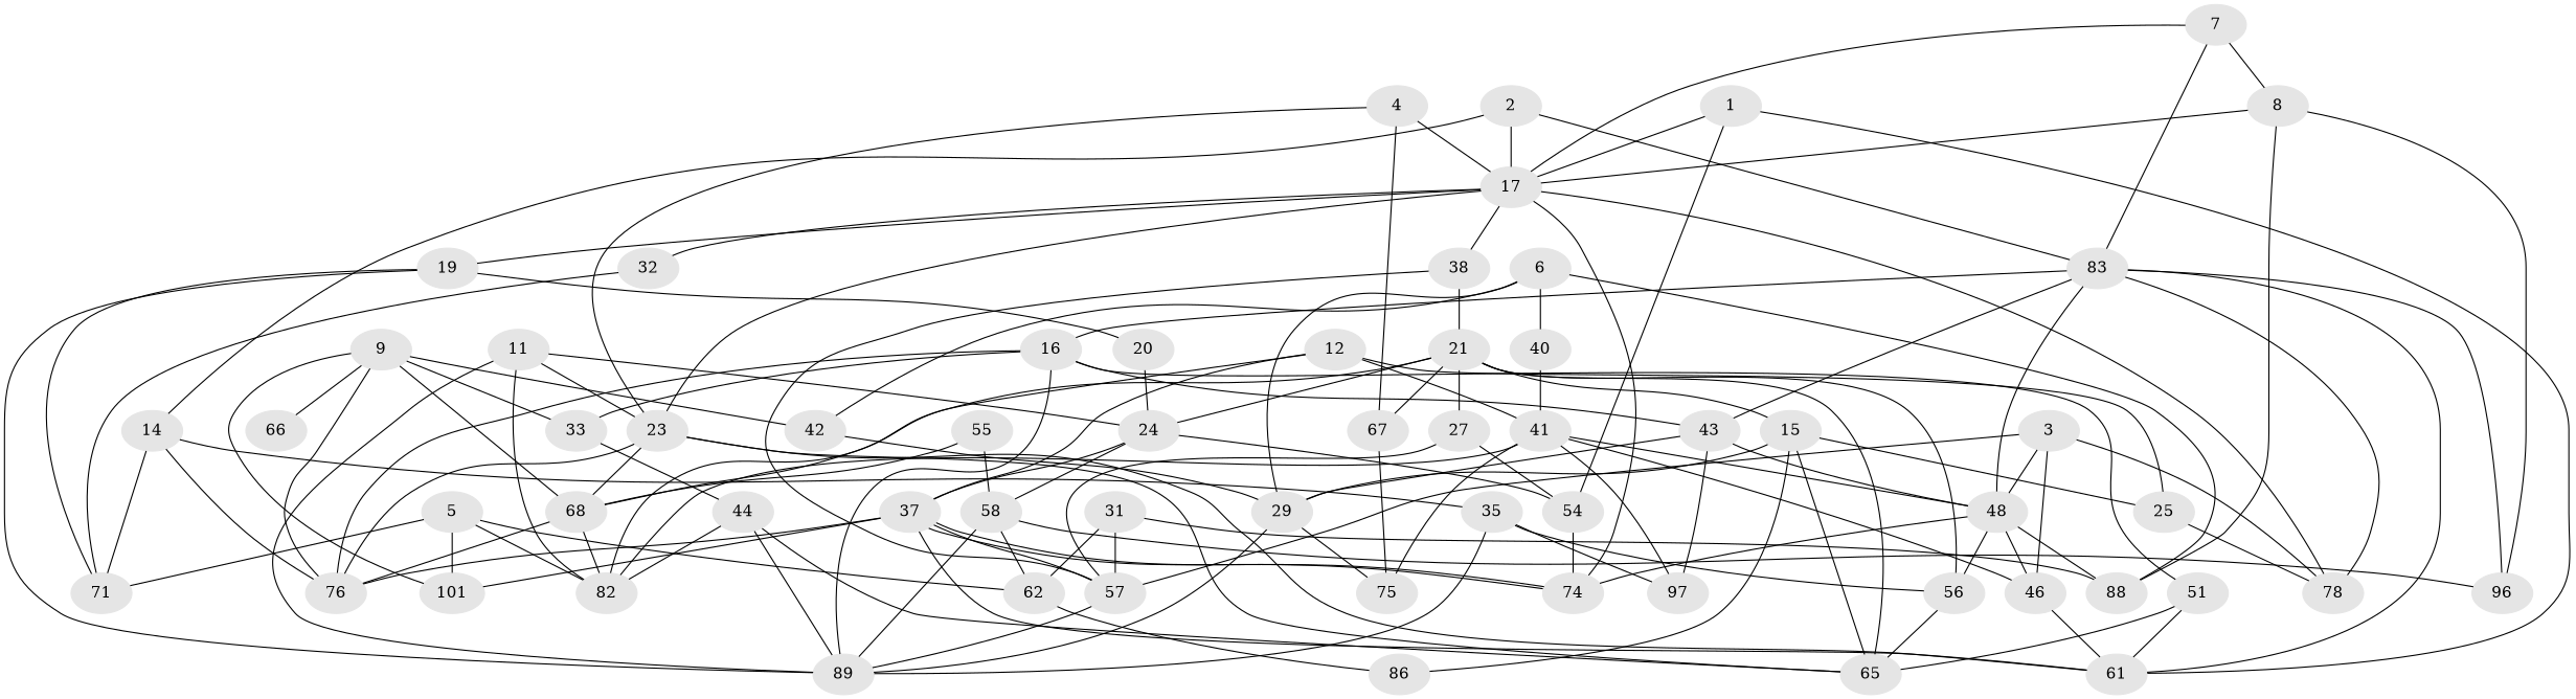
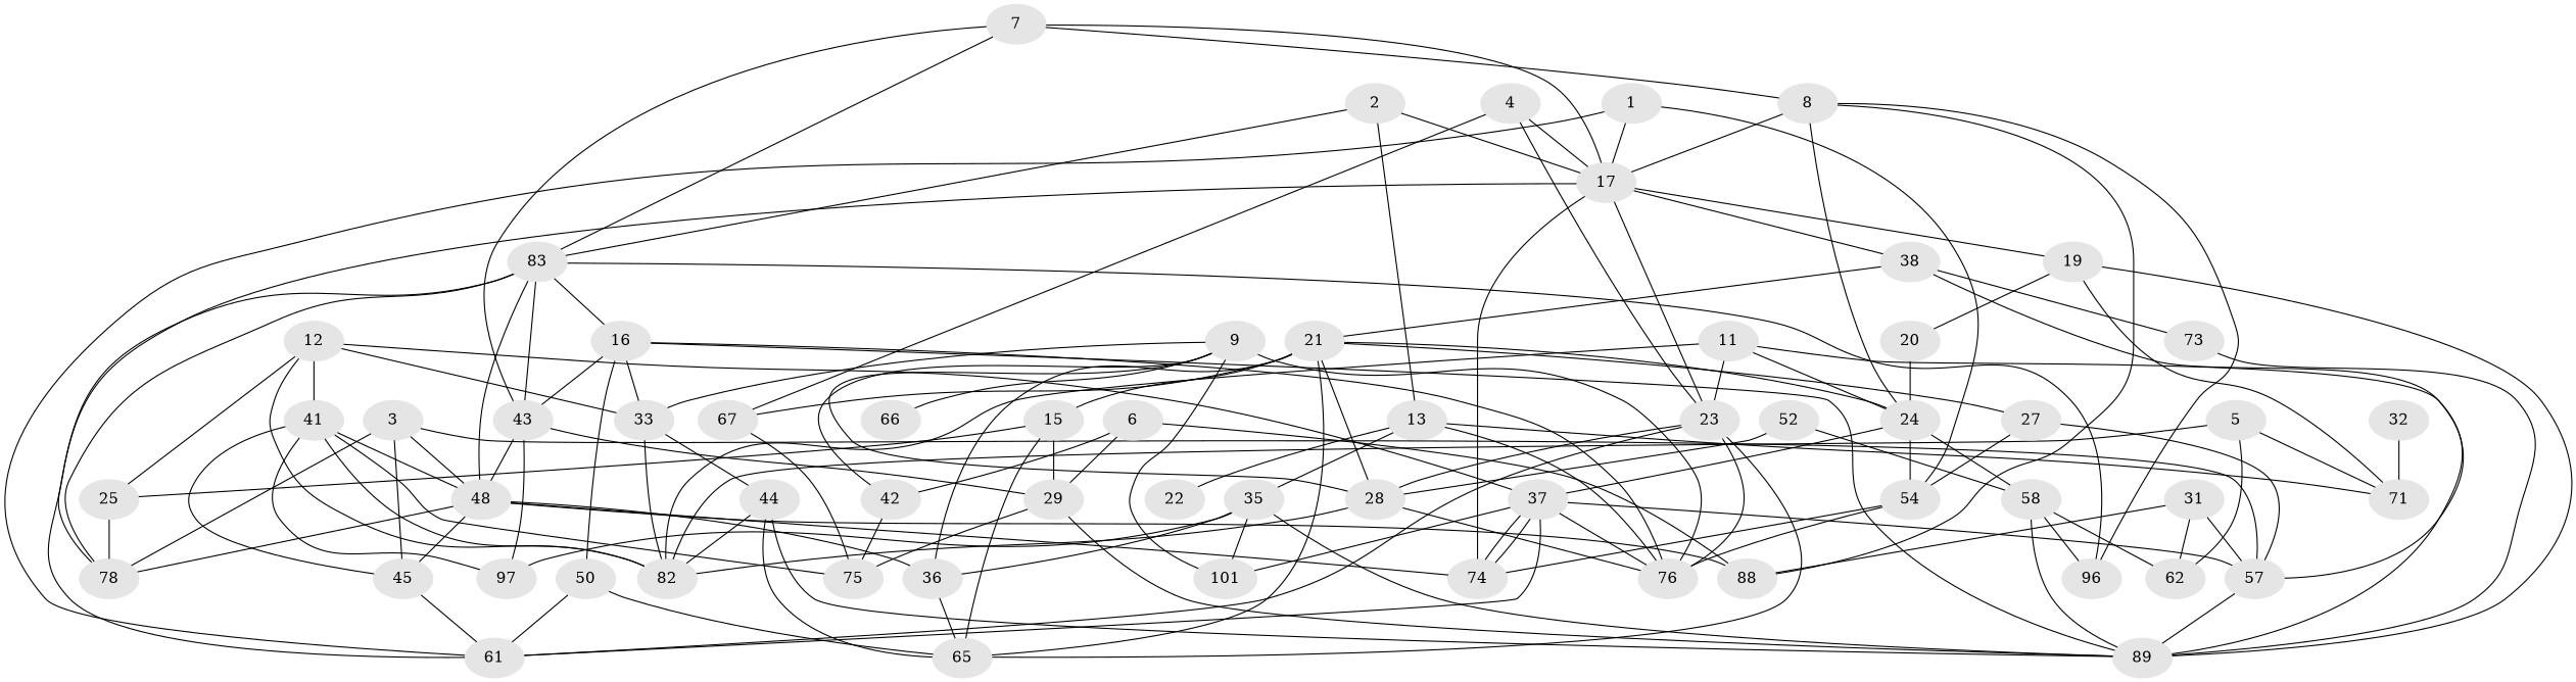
  graph {
    node [color=gray90 style=filled]
    17 [super="+29"]
    78 [super="+98"]
    23 [super="+31"]
    n4 [label=38]
    19 [super="+34"]
    32
    74
    1
    54 [super="+95"]
    n10 [label=61 super="+79"]
    76 [super="+100"]
    n12 [label=83 super="+39"]
    43 [super="+45"]
    48 [super="+64"]
    n15 [label=96]
    16 [super="+38"]
    2
-   14 [super="+53"]
+   14 [super="+53" label=13]
    71 [super="+80"]
+   22 [super="+25"]
    35 [super="+84"]
    n22 [label=29 super="+72"]
    97
    3
-   46
+   46 [label=45]
    n26 [label=57 super="+60"]
    88
-   56
+   56 [label=36]
    n29 [label=89 super="+90"]
    4
    67
-   28 [super="+77" label=68]
+   28 [super="+77"]
    65 [super="+87"]
    75
    5 [super="+85"]
    62
    82 [super="+91"]
    101
    24 [super="+93"]
    37 [super="+99"]
    58 [super="+63"]
-   86
    6 [super="+68"]
-   40
    42
    41 [super="+47"]
    7 [super="+83"]
    8 [super="+51"]
    9 [super="+70"]
    66
    33 [super="+61"]
    44
    11 [super="+36"]
    12 [super="+96"]
    n55 [label=25]
    15
-   50 [label=51]
+   50
    21 [super="+57"]
+   73
    20
    27
    n62 [label=31 super="+89"]
-   55
+   55 [label=52]
    17 -- 78
    17 -- 23
    17 -- n4
    17 -- 19
-   17 -- 32
    17 -- 74
    23 -- n10
    23 -- 76
    23 -- 28
    23 -- 65
    n4 -- n26
    n4 -- 21
+   n4 -- 73
    19 -- 71
    19 -- n29
    19 -- 20
    32 -- 71
    1 -- 17
    1 -- 54
    1 -- n10
    54 -- 74
+   54 -- 76
    n12 -- 78
    n12 -- n10
    n12 -- 43
    n12 -- 48
    n12 -- n15
    n12 -- 16
    43 -- 48
    43 -- n22
    43 -- 97
+   48 -- 78
    48 -- 74
    48 -- 46
    48 -- 88
    48 -- 56
    16 -- 76
    16 -- 43
    16 -- n29
    16 -- 33
    16 -- 50
    2 -- 17
    2 -- n12
    2 -- 14
    14 -- 76
    14 -- 71
+   14 -- 22
    14 -- 35
    35 -- 97
    35 -- 56
    35 -- n29
    n22 -- n29
    n22 -- 75
    3 -- 78
    3 -- 48
    3 -- 46
    3 -- n26
    46 -- n10
    n26 -- n29
    56 -- 65
    4 -- 17
    4 -- 23
    4 -- 67
    67 -- 75
    28 -- 76
    28 -- 82
    5 -- 71
    5 -- 62
    5 -- 82
-   5 -- 101 [weight=2]
-   62 -- 86
+   35 -- 101 [weight=2]
    24 -- 54
    24 -- 37
    24 -- 58
    37 -- 74
    37 -- 74
    37 -- n10
    37 -- 76
    37 -- n26
    37 -- 101
    58 -- n15
    58 -- n29
    58 -- 62
    6 -- n22
    6 -- 88
-   6 -- 40
    6 -- 42
-   40 -- 41
-   42 -- n22
+   42 -- 75
    41 -- 48
    41 -- 97
    41 -- 46
    41 -- 75
    41 -- 82
    7 -- 17
    7 -- n12
+   7 -- 43
    7 -- 8
    8 -- 17
    8 -- n15
    8 -- 88
+   8 -- 24
    9 -- 76
    9 -- 28
    9 -- 101
    9 -- 42
    9 -- 66
    9 -- 33
+   33 -- 82
    33 -- 44
    44 -- n29
    44 -- 65
    44 -- 82
    11 -- 23 [weight=2]
    11 -- n29 [weight=2]
    11 -- 82
    11 -- 24
    12 -- 82
    12 -- 37
    12 -- 41
+   12 -- 33
    12 -- n55
    n55 -- 78
    15 -- n22
    15 -- 65
-   15 -- 86
    15 -- n55
    50 -- n10
    50 -- 65
    21 -- 56
    21 -- 67
    21 -- 28
    21 -- 65
    21 -- 24
    21 -- 15
    21 -- 27
+   73 -- n29
    20 -- 24
    27 -- 54
    27 -- n26
    n62 -- n26
    n62 -- 88
    n62 -- 62
    55 -- 28
    55 -- 58
  }
